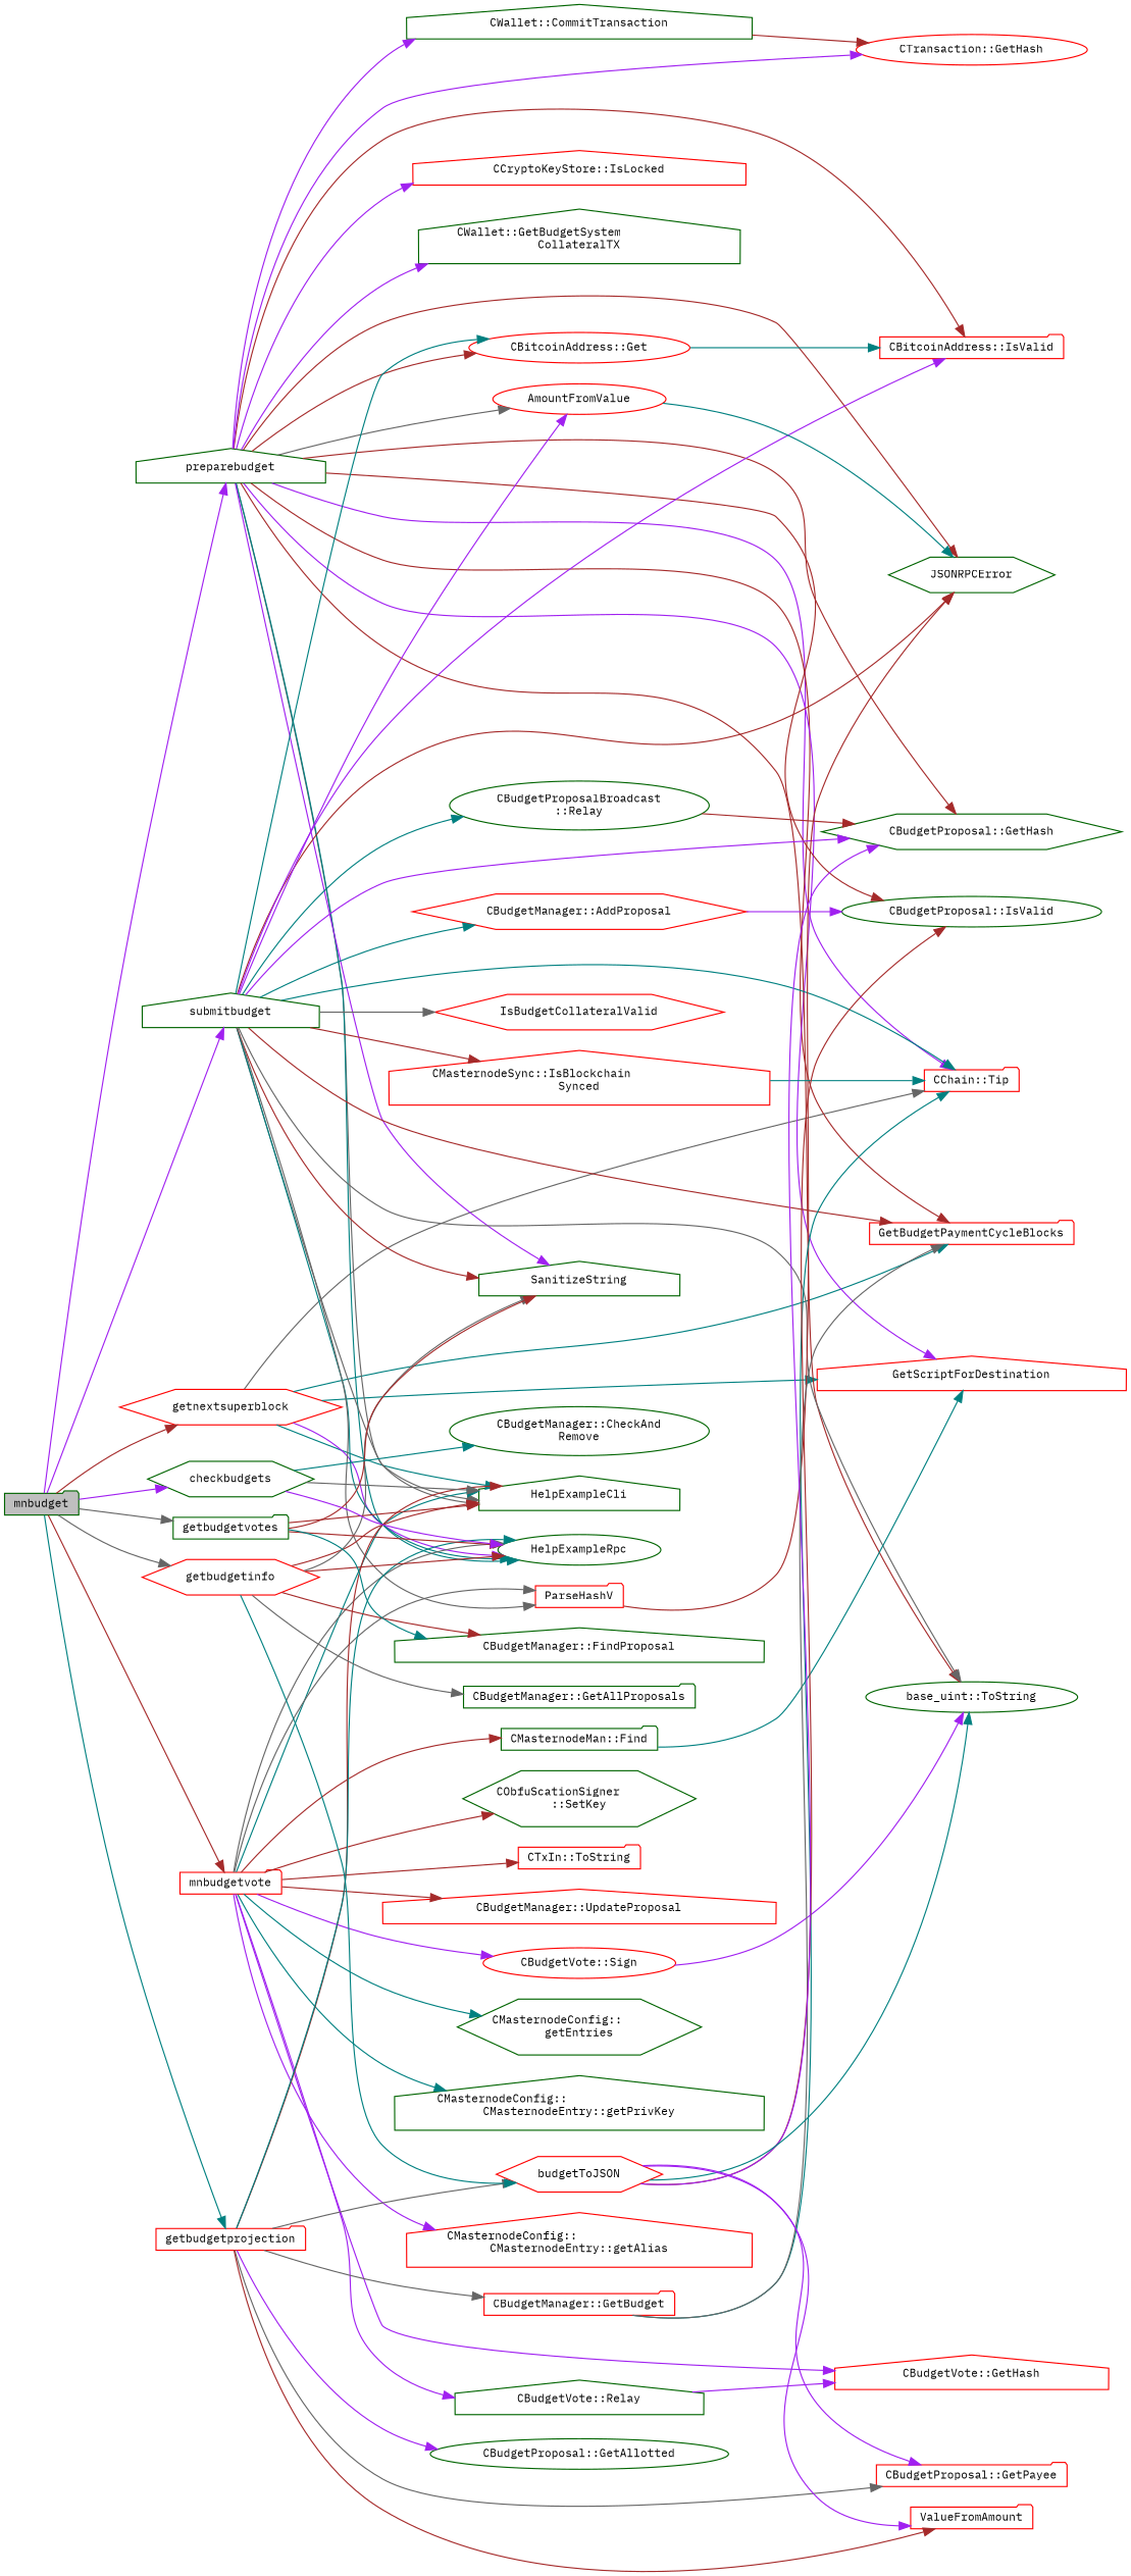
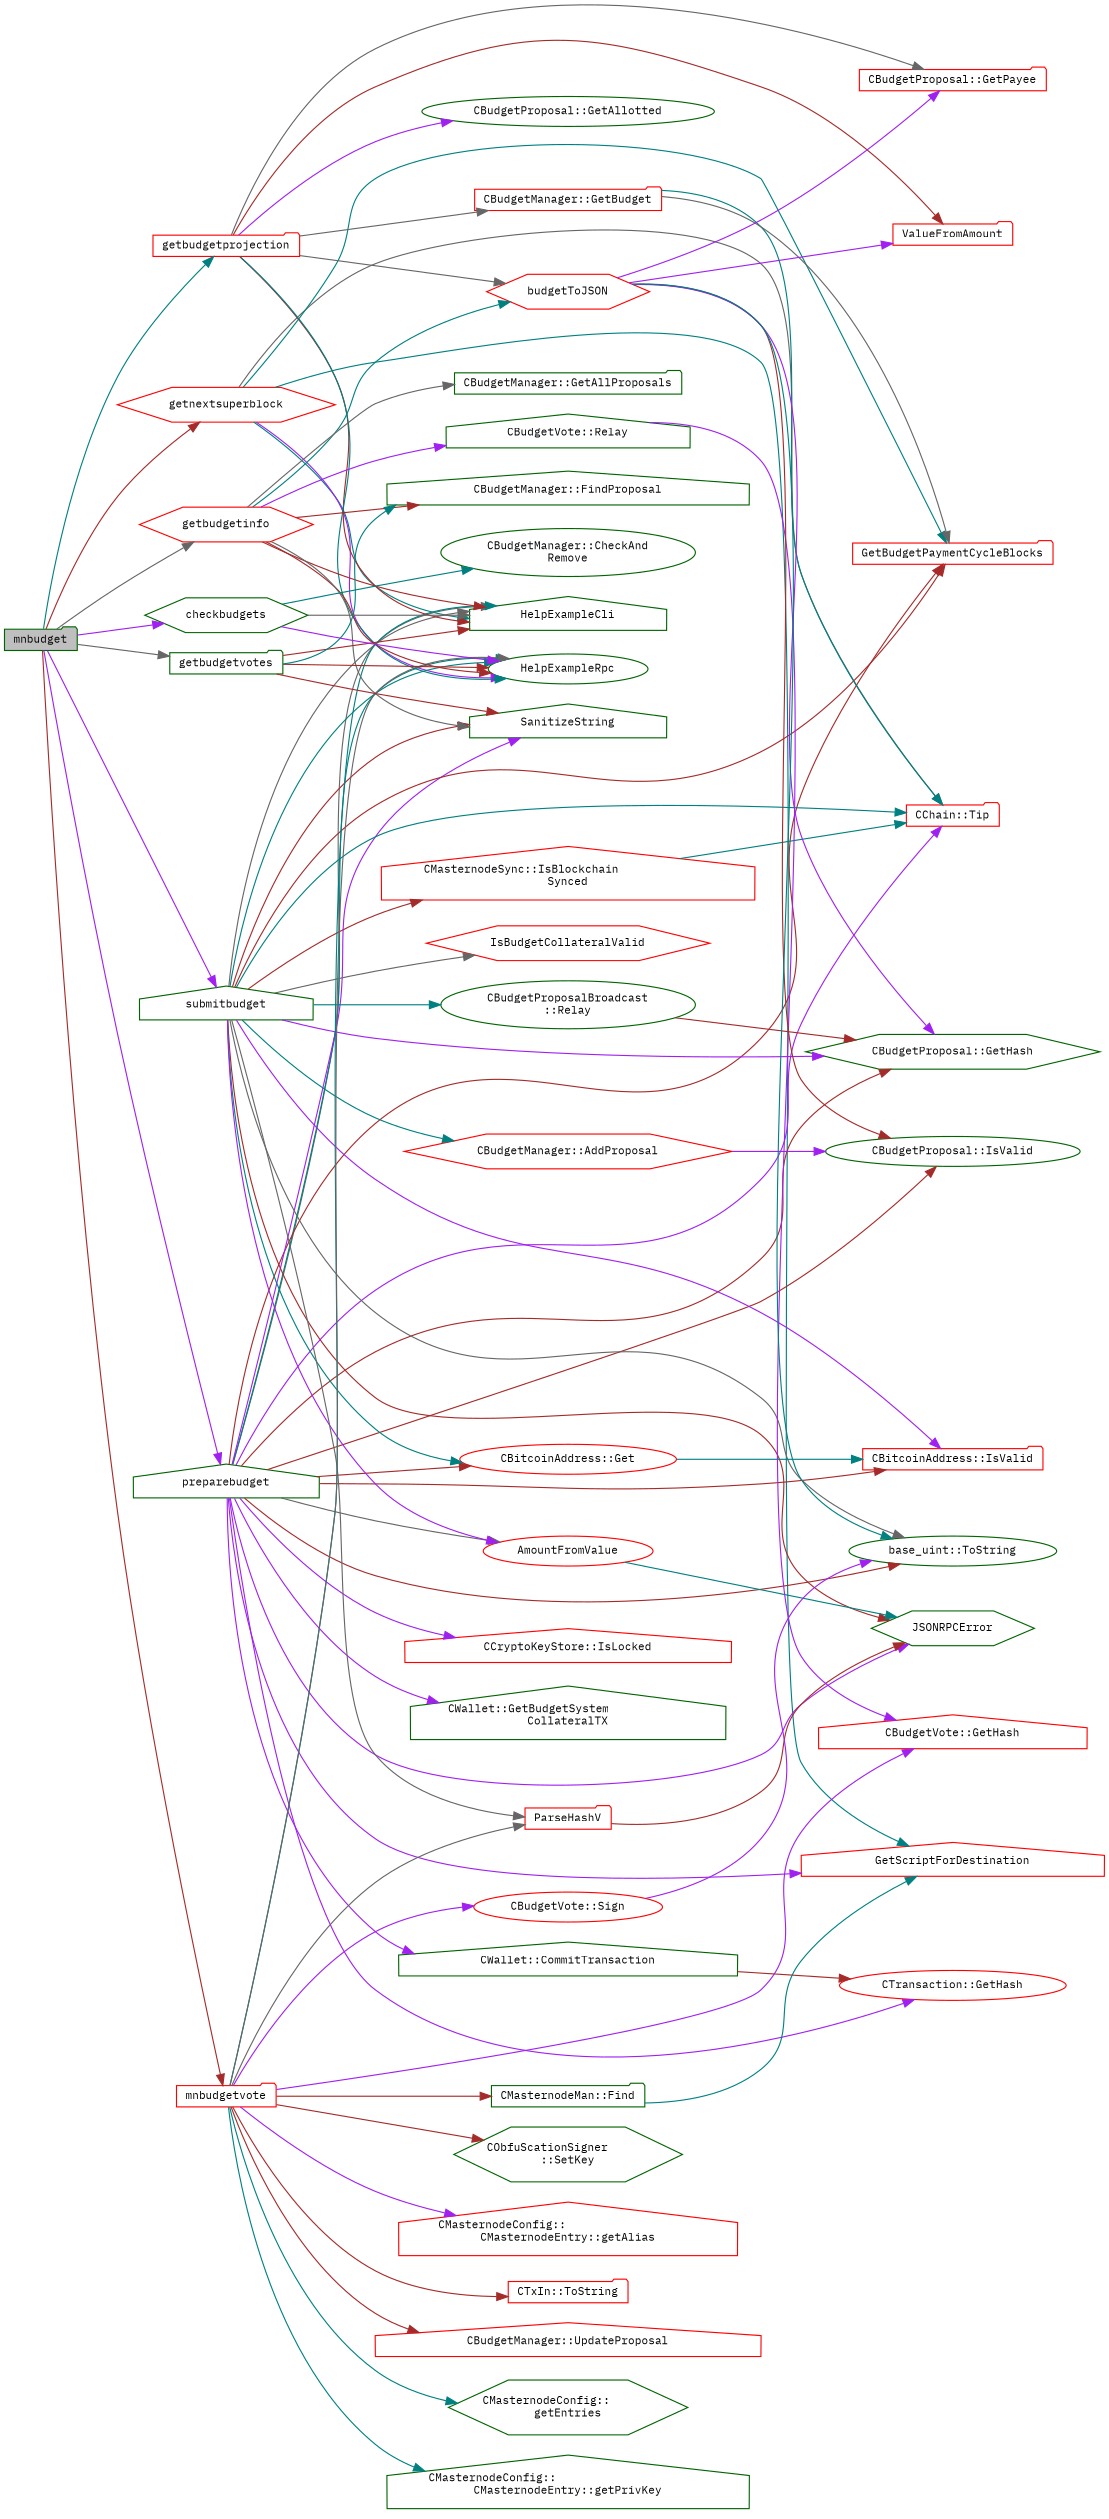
  digraph {
    fontname="IBM Plex Mono"
    rankdir=LR
    node [color=red fillcolor=white fontname="IBM Plex Mono" fontsize=10 shape=house style=filled]
    edge [color=brown fontname="IBM Plex Mono" fontsize=10 labelfontname=Helvetica labelfontsize=10 style=solid]
    n1 [color=darkgreen fillcolor=grey75 fontcolor=black height=0.2 label=mnbudget shape=folder width=0.4]
    n2 [height=0.2 label=getnextsuperblock shape=hexagon width=0.4]
    n3 [color=darkgreen height=0.2 label=preparebudget width=0.4]
    n4 [color=darkgreen height=0.2 label=submitbudget width=0.4]
    n5 [height=0.2 label=mnbudgetvote shape=folder width=0.4]
    n6 [height=0.2 label=getbudgetprojection shape=folder width=0.4]
    n7 [height=0.2 label=getbudgetinfo shape=hexagon width=0.4]
    n8 [color=darkgreen height=0.2 label=getbudgetvotes shape=folder width=0.4]
    n9 [color=darkgreen height=0.2 label=checkbudgets shape=hexagon width=0.4]
    n10 [color=darkgreen height=0.2 label=HelpExampleCli width=0.4]
    n11 [color=darkgreen height=0.2 label=HelpExampleRpc shape=ellipse width=0.4]
    n12 [height=0.2 label="CChain::Tip" shape=folder width=0.4]
    n13 [height=0.2 label=GetBudgetPaymentCycleBlocks shape=folder width=0.4]
    n14 [height=0.2 label=GetScriptForDestination width=0.4]
    n15 [height=0.2 label="CCryptoKeyStore::IsLocked" width=0.4]
    n16 [color=darkgreen height=0.2 label=JSONRPCError shape=hexagon width=0.4]
    n17 [color=darkgreen height=0.2 label=SanitizeString width=0.4]
    n18 [height=0.2 label="CBitcoinAddress::IsValid" shape=folder width=0.4]
    n19 [height=0.2 label="CBitcoinAddress::Get" shape=ellipse width=0.4]
    n20 [height=0.2 label=AmountFromValue shape=ellipse width=0.4]
    n21 [color=darkgreen height=0.2 label="CBudgetProposal::IsValid" shape=ellipse width=0.4]
    n22 [color=darkgreen height=0.2 label="CBudgetProposal::GetHash" shape=hexagon width=0.4]
    n23 [color=darkgreen height=0.2 label="base_uint::ToString" shape=ellipse width=0.4]
    n24 [color=darkgreen height=0.2 label="CWallet::GetBudgetSystem\lCollateralTX" width=0.4]
    n25 [color=darkgreen height=0.2 label="CWallet::CommitTransaction" width=0.4]
    n26 [height=0.2 label="CTransaction::GetHash" shape=ellipse width=0.4]
    n27 [height=0.2 label=ParseHashV shape=folder width=0.4]
    n28 [height=0.2 label=IsBudgetCollateralValid shape=hexagon width=0.4]
    n29 [height=0.2 label="CMasternodeSync::IsBlockchain\lSynced" width=0.4]
    n30 [color=darkgreen height=0.2 label="CBudgetProposalBroadcast\l::Relay" shape=ellipse width=0.4]
    n31 [height=0.2 label="CBudgetManager::AddProposal" shape=hexagon width=0.4]
    n32 [color=darkgreen height=0.2 label="CObfuScationSigner\l::SetKey" shape=hexagon width=0.4]
    n33 [color=darkgreen height=0.2 label="CMasternodeMan::Find" shape=folder width=0.4]
    n34 [height=0.2 label="CTxIn::ToString" shape=folder width=0.4]
    n35 [height=0.2 label="CBudgetVote::Sign" shape=ellipse width=0.4]
    n36 [height=0.2 label="CBudgetManager::UpdateProposal" width=0.4]
    n37 [height=0.2 label="CBudgetVote::GetHash" width=0.4]
    n38 [color=darkgreen height=0.2 label="CBudgetVote::Relay" width=0.4]
    n39 [color=darkgreen height=0.2 label="CMasternodeConfig::\lgetEntries" shape=hexagon width=0.4]
    n40 [color=darkgreen height=0.2 label="CMasternodeConfig::\lCMasternodeEntry::getPrivKey" width=0.4]
    n41 [height=0.2 label="CMasternodeConfig::\lCMasternodeEntry::getAlias" width=0.4]
    n42 [height=0.2 label="CBudgetManager::GetBudget" shape=folder width=0.4]
    n43 [color=darkgreen height=0.2 label="CBudgetProposal::GetAllotted" shape=ellipse width=0.4]
    n44 [height=0.2 label="CBudgetProposal::GetPayee" shape=folder width=0.4]
    n45 [height=0.2 label=budgetToJSON shape=hexagon width=0.4]
    n46 [height=0.2 label=ValueFromAmount shape=folder width=0.4]
    n47 [color=darkgreen height=0.2 label="CBudgetManager::FindProposal" width=0.4]
    n48 [color=darkgreen height=0.2 label="CBudgetManager::GetAllProposals" shape=folder width=0.4]
    n49 [color=darkgreen height=0.2 label="CBudgetManager::CheckAnd\lRemove" shape=ellipse width=0.4]
    n1 -> n2
    n1 -> n3 [color=purple]
    n1 -> n4 [color=purple]
    n1 -> n5
    n1 -> n6 [color=teal]
    n1 -> n7 [color=gray40]
    n1 -> n8 [color=gray40]
    n1 -> n9 [color=purple]
    n2 -> n10 [color=teal]
    n2 -> n11 [color=purple]
    n2 -> n12 [color=gray40]
    n2 -> n13 [color=teal]
    n2 -> n14 [color=teal]
    n3 -> n10 [color=gray40]
    n3 -> n11 [color=teal]
    n3 -> n12 [color=purple]
    n3 -> n13
    n3 -> n14 [color=purple]
    n3 -> n15 [color=purple]
-   n3 -> n16
+   n3 -> n16 [color=purple]
    n3 -> n17 [color=purple]
    n3 -> n18
    n3 -> n19
    n3 -> n20 [color=gray40]
    n3 -> n21
    n3 -> n22
    n3 -> n23
    n3 -> n24 [color=purple]
    n3 -> n25 [color=purple]
    n3 -> n26 [color=purple]
    n4 -> n10 [color=gray40]
    n4 -> n11 [color=teal]
    n4 -> n12 [color=teal]
    n4 -> n13
    n4 -> n16
    n4 -> n17
    n4 -> n18 [color=purple]
    n4 -> n19 [color=teal]
    n4 -> n20 [color=purple]
    n4 -> n22 [color=purple]
    n4 -> n23 [color=gray40]
    n4 -> n27 [color=gray40]
    n4 -> n28 [color=gray40]
    n4 -> n29
    n4 -> n30 [color=teal]
    n4 -> n31 [color=teal]
    n5 -> n10 [color=teal]
    n5 -> n11 [color=gray40]
    n5 -> n27 [color=gray40]
    n5 -> n32
    n5 -> n33
    n5 -> n34
    n5 -> n35 [color=purple]
    n5 -> n36
    n5 -> n37 [color=purple]
-   n5 -> n38 [color=purple]
+   n7 -> n38 [color=purple]
    n5 -> n39 [color=teal]
    n5 -> n40 [color=teal]
    n5 -> n41 [color=purple]
    n6 -> n10
    n6 -> n11 [color=teal]
    n6 -> n42 [color=gray40]
    n6 -> n43 [color=purple]
    n6 -> n44 [color=gray40]
    n6 -> n45 [color=gray40]
    n6 -> n46
    n7 -> n10
    n7 -> n11
    n7 -> n17 [color=gray40]
    n7 -> n45 [color=teal]
    n7 -> n47
    n7 -> n48 [color=gray40]
    n8 -> n10
    n8 -> n11
    n8 -> n17
    n8 -> n47 [color=teal]
    n9 -> n10 [color=gray40]
    n9 -> n11 [color=purple]
    n9 -> n49 [color=teal]
    n19 -> n18 [color=teal]
    n20 -> n16 [color=teal]
    n25 -> n26
    n27 -> n16
    n29 -> n12 [color=teal]
    n30 -> n22
    n31 -> n21 [color=purple]
    n33 -> n14 [color=teal]
    n35 -> n23 [color=purple]
    n38 -> n37 [color=purple]
    n42 -> n12 [color=teal]
    n42 -> n13 [color=gray40]
    n45 -> n21
    n45 -> n22 [color=purple]
    n45 -> n23 [color=teal]
    n45 -> n44 [color=purple]
    n45 -> n46 [color=purple]
  }
